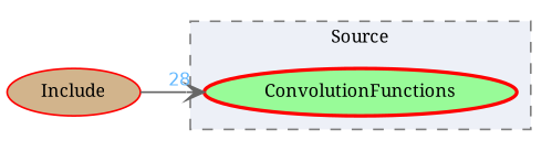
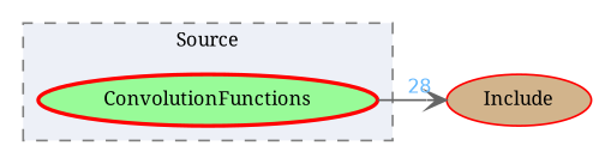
  digraph {
    compound=true
    rankdir=LR
    fontname="Noto Serif"
    node [color=red fontname="Noto Serif" fontsize=10 shape=ellipse]
    n1 [fillcolor=palegreen height=0.2 label=ConvolutionFunctions style="filled,bold" width=0.4]
    n2 [fillcolor=tan height=0.2 label=Include style=filled width=0.4]
    subgraph cluster_1 {
      bgcolor="#edf0f7"
      fontsize=10
      label=Source
      pencolor=grey50
      style="filled,dashed"
      n1
    }
-   n2 -> n1 [color=gray40 fontcolor=steelblue1 fontname="Noto Serif" fontsize=10 headlabel=28 labeldistance=1.5 labelfontname=Helvetica labelfontsize=10 arrowhead=vee]
+   n1 -> n2 [color=gray40 fontcolor=steelblue1 fontname="Noto Serif" fontsize=10 headlabel=28 labeldistance=1.5 labelfontname=Helvetica labelfontsize=10 arrowhead=vee]
  }
